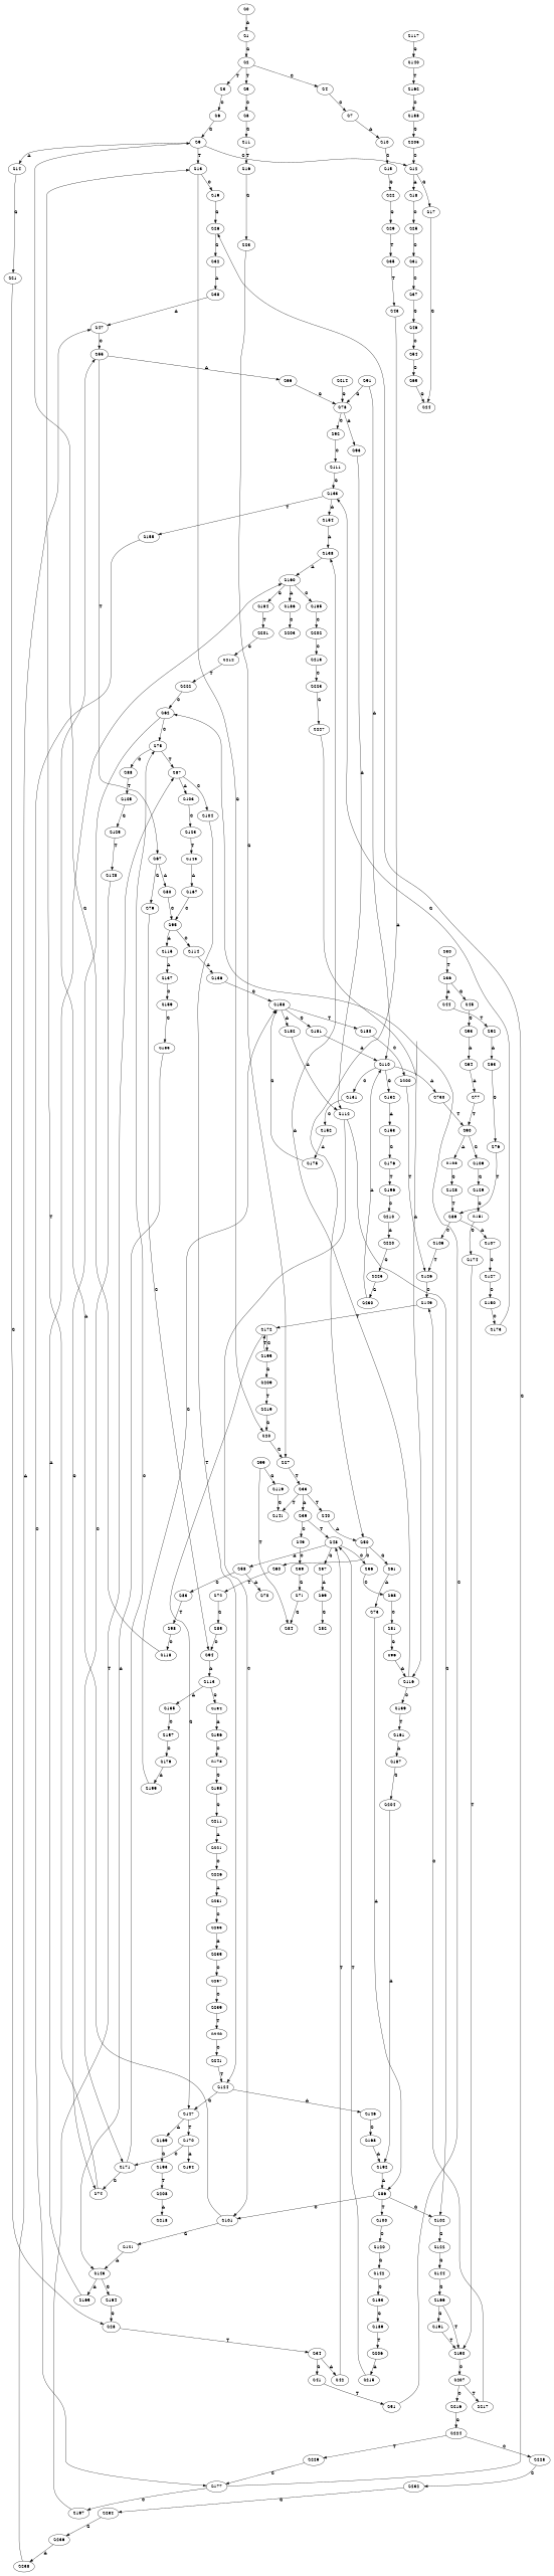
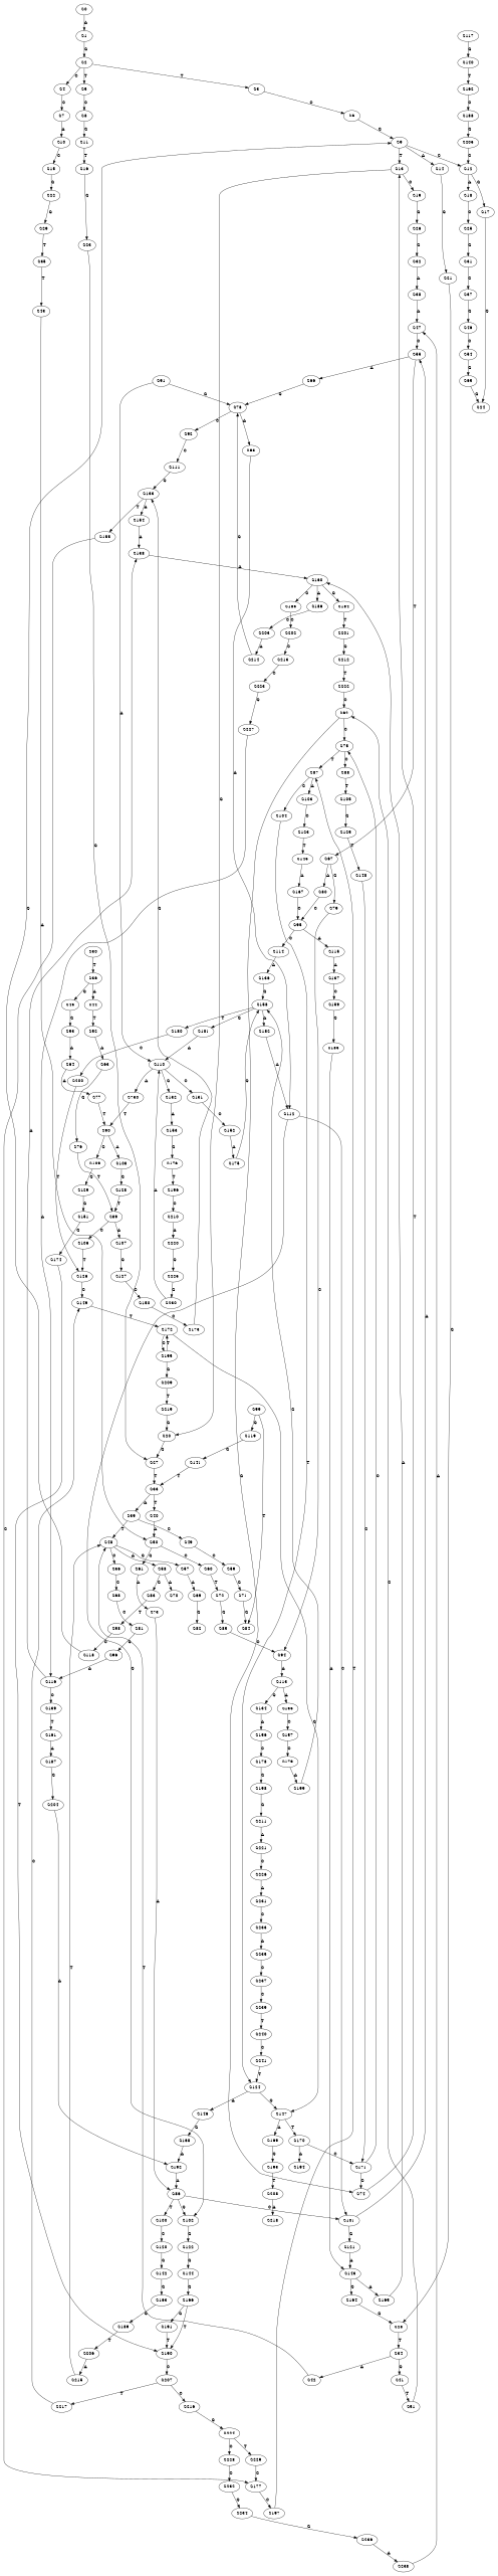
  strict digraph {
    S0
    S1
    S2
    S3
    S4
    S5
    S6
    S7
    S8
    S9
    S10
    S11
    S12
    S13
    S14
    S15
    S16
    S17
    S18
    S19
    S20
    S21
    S22
    S23
    S24
    S25
    S26
    S27
    S28
    S29
    S31
    S32
    S33
    S34
    S35
    S30
    S36
    S37
    S38
    S39
    S40
    S41
    S42
    S43
    S44
    S45
    S46
    S47
    S48
    S49
    S50
    S51
    S52
    S53
    S54
    S55
    S56
    S57
    S58
    S59
    S60
    S61
    S62
    S63
    S64
    S65
    S66
    S67
    S68
    S69
    S70
    S83
    S71
    S72
    S73
    S74
    S75
    S76
    S77
    S78
    S79
    S80
    S81
    S82
    S84
    S85
    S86
    S87
    S88
    S89
    S90
    S92
    S93
    S94
    S95
    S96
    S98
    S100
    S101
    S102
    S103
    S104
    S105
    S106
    S107
    S108
    S109
    S91
    S110
    S111
    S112
    S113
    S114
    S115
    S116
    S118
    S99
    S119
    S120
    S121
    S122
    S123
    S124
    S125
    S126
    S127
    S128
    S129
    n129 [label=S730]
    S131
    S132
    S133
    S134
    S135
    S136
    S137
    S138
    S139
    S117
    S140
    S141
    S142
    S143
    S144
    S145
    S146
    S147
    S148
    S149
    S150
    S151
    S152
    S153
    S154
    S155
    S156
    S157
    S158
    S159
    S160
    S161
    S162
    S163
    S164
    S165
    S166
    S167
    S168
    S169
    S170
    S171
    S172
    S173
    S174
    S175
    S176
    S177
    S178
    S179
    S180
    S181
    S182
    S183
    S184
    S185
    S186
    S187
    S188
    S189
    S190
    S191
    S192
    S193
    S194
    S195
    S196
    S197
    S198
    S199
    S200
    S201
    S202
    S203
    S204
    S205
    S206
    S207
    S208
    S209
    S210
    S211
    S212
    S213
    S214
    S215
    S216
    S217
    S218
    S219
    S220
    S221
    S222
    S223
    S224
    S225
    S226
    S227
    S228
    S229
    S230
    S231
    S232
    S233
    S234
    S235
    S236
    S237
    S238
    S239
    S240
    S241
    S0 -> S1 [label=A]
    S1 -> S2 [label=G]
    S2 -> S3 [label=T]
    S2 -> S4 [label=C]
    S2 -> S5 [label=T]
    S3 -> S6 [label=C]
    S4 -> S7 [label=C]
    S5 -> S8 [label=C]
    S6 -> S9 [label=G]
    S7 -> S10 [label=A]
    S8 -> S11 [label=G]
    S9 -> S12 [label=C]
    S9 -> S13 [label=T]
    S9 -> S14 [label=A]
    S10 -> S15 [label=C]
    S11 -> S16 [label=T]
    S12 -> S17 [label=G]
    S12 -> S18 [label=A]
    S13 -> S19 [label=C]
    S13 -> S20 [label=G]
    S14 -> S21 [label=G]
    S15 -> S22 [label=G]
    S16 -> S23 [label=G]
    S17 -> S24 [label=G]
    S18 -> S25 [label=C]
    S19 -> S26 [label=G]
    S20 -> S27 [label=G]
    S21 -> S28 [label=G]
    S22 -> S29 [label=G]
    S23 -> S27 [label=G]
    S25 -> S31 [label=G]
    S26 -> S32 [label=G]
    S27 -> S33 [label=T]
    S28 -> S34 [label=T]
    S29 -> S35 [label=T]
    S31 -> S37 [label=C]
    S32 -> S38 [label=A]
    S33 -> S39 [label=A]
    S33 -> S40 [label=T]
    S34 -> S41 [label=G]
    S34 -> S42 [label=A]
    S35 -> S43 [label=T]
    S30 -> S36 [label=T]
    S36 -> S44 [label=A]
    S36 -> S45 [label=G]
    S37 -> S46 [label=G]
    S38 -> S47 [label=A]
    S39 -> S48 [label=T]
    S39 -> S49 [label=C]
    S40 -> S50 [label=A]
    S41 -> S51 [label=T]
    S42 -> S48 [label=T]
    S43 -> S50 [label=A]
    S44 -> S52 [label=T]
    S45 -> S53 [label=G]
    S46 -> S54 [label=C]
    S47 -> S55 [label=C]
    S48 -> S56 [label=C]
    S48 -> S57 [label=G]
    S48 -> S58 [label=A]
    S49 -> S59 [label=C]
    S50 -> S60 [label=C]
    S50 -> S61 [label=G]
    S51 -> S62 [label=C]
    S52 -> S63 [label=A]
    S53 -> S64 [label=A]
    S54 -> S65 [label=G]
    S55 -> S66 [label=A]
    S55 -> S67 [label=T]
    S56 -> S68 [label=C]
    S57 -> S69 [label=A]
    S58 -> S70 [label=A]
    S58 -> S83 [label=G]
    S59 -> S71 [label=G]
    S60 -> S72 [label=T]
    S61 -> S73 [label=A]
    S62 -> S74 [label=G]
    S62 -> S75 [label=C]
    S63 -> S76 [label=G]
    S64 -> S77 [label=A]
    S65 -> S24 [label=G]
    S66 -> S78 [label=G]
    S67 -> S79 [label=G]
    S67 -> S80 [label=A]
    S68 -> S81 [label=C]
    S69 -> S82 [label=G]
    S83 -> S98 [label=T]
    S71 -> S84 [label=G]
    S72 -> S85 [label=G]
    S73 -> S86 [label=A]
    S74 -> S13 [label=T]
    S75 -> S87 [label=T]
    S75 -> S88 [label=C]
    S76 -> S89 [label=T]
    S77 -> S90 [label=T]
    S78 -> S92 [label=C]
    S78 -> S93 [label=A]
    S79 -> S94 [label=C]
    S80 -> S95 [label=C]
    S81 -> S96 [label=G]
    S85 -> S94 [label=C]
    S86 -> S100 [label=T]
    S86 -> S101 [label=C]
    S86 -> S102 [label=G]
    S87 -> S103 [label=A]
    S87 -> S104 [label=C]
    S88 -> S105 [label=T]
    S89 -> S106 [label=C]
    S89 -> S107 [label=A]
    S90 -> S108 [label=A]
    S90 -> S109 [label=G]
    S92 -> S111 [label=C]
    S93 -> S112 [label=A]
    S94 -> S113 [label=A]
    S95 -> S114 [label=C]
    S95 -> S115 [label=A]
    S96 -> S116 [label=A]
    S98 -> S118 [label=C]
    S100 -> S120 [label=C]
    S101 -> S55 [label=A]
    S101 -> S121 [label=G]
    S102 -> S122 [label=G]
    S103 -> S123 [label=C]
    S104 -> S124 [label=T]
    S105 -> S125 [label=G]
    S106 -> S126 [label=T]
    S107 -> S127 [label=G]
    S108 -> S128 [label=G]
    S109 -> S129 [label=G]
    S91 -> S78 [label=G]
    S91 -> S110 [label=A]
    S110 -> n129 [label=A]
    S110 -> S131 [label=C]
    S110 -> S132 [label=G]
    S111 -> S133 [label=G]
    S112 -> S101 [label=C]
    S112 -> S102 [label=G]
    S113 -> S134 [label=G]
    S113 -> S135 [label=A]
    S114 -> S136 [label=A]
    S115 -> S137 [label=A]
    S116 -> S138 [label=A]
    S116 -> S139 [label=C]
    S118 -> S9 [label=G]
    S99 -> S84 [label=T]
    S99 -> S119 [label=G]
    S119 -> S141 [label=G]
    S120 -> S142 [label=G]
    S121 -> S143 [label=A]
    S122 -> S144 [label=G]
    S123 -> S145 [label=T]
    S124 -> S146 [label=A]
    S124 -> S147 [label=G]
    S125 -> S148 [label=T]
    S126 -> S149 [label=C]
    S127 -> S150 [label=C]
    S128 -> S89 [label=T]
    S129 -> S151 [label=G]
    n129 -> S90 [label=T]
    S131 -> S152 [label=C]
    S132 -> S153 [label=A]
    S133 -> S154 [label=A]
    S133 -> S155 [label=T]
    S134 -> S156 [label=A]
    S135 -> S157 [label=C]
    S136 -> S158 [label=G]
    S137 -> S159 [label=C]
    S138 -> S160 [label=A]
    S139 -> S161 [label=T]
    S117 -> S140 [label=G]
    S140 -> S162 [label=T]
-   S33 -> S141 [label=T]
+   S141 -> S33 [label=T]
    S142 -> S163 [label=G]
    S143 -> S164 [label=G]
    S143 -> S165 [label=A]
    S144 -> S166 [label=G]
    S145 -> S167 [label=A]
    S146 -> S168 [label=G]
    S147 -> S169 [label=A]
    S147 -> S170 [label=T]
    S148 -> S171 [label=C]
    S149 -> S172 [label=T]
    S150 -> S173 [label=C]
    S151 -> S174 [label=G]
    S152 -> S175 [label=A]
    S153 -> S176 [label=G]
    S154 -> S138 [label=A]
    S155 -> S177 [label=C]
    S156 -> S178 [label=C]
    S157 -> S179 [label=C]
    S158 -> S180 [label=T]
    S158 -> S181 [label=G]
    S158 -> S182 [label=A]
    S159 -> S183 [label=G]
    S160 -> S184 [label=G]
    S160 -> S185 [label=C]
    S160 -> S186 [label=A]
    S161 -> S187 [label=A]
    S162 -> S188 [label=C]
    S163 -> S189 [label=G]
    S164 -> S28 [label=G]
    S165 -> S160 [label=A]
    S166 -> S190 [label=T]
    S166 -> S191 [label=G]
    S167 -> S95 [label=C]
    S168 -> S192 [label=A]
    S169 -> S193 [label=G]
    S170 -> S171 [label=C]
    S170 -> S194 [label=A]
    S171 -> S74 [label=G]
    S171 -> S75 [label=C]
    S172 -> S147 [label=G]
    S172 -> S195 [label=C]
    S173 -> S133 [label=G]
    S174 -> S190 [label=T]
    S175 -> S158 [label=G]
    S176 -> S196 [label=T]
-   S177 -> S26 [label=G]
    S177 -> S197 [label=C]
    S178 -> S198 [label=G]
    S179 -> S199 [label=A]
    S180 -> S200 [label=C]
    S181 -> S110 [label=A]
    S182 -> S112 [label=A]
    S183 -> S143 [label=A]
    S184 -> S201 [label=T]
    S185 -> S202 [label=C]
    S186 -> S203 [label=C]
    S187 -> S204 [label=G]
    S188 -> S205 [label=G]
    S189 -> S206 [label=T]
    S190 -> S207 [label=C]
    S191 -> S190 [label=T]
    S192 -> S86 [label=A]
    S193 -> S208 [label=T]
    S195 -> S172 [label=T]
    S195 -> S209 [label=G]
    S196 -> S210 [label=C]
    S197 -> S87 [label=T]
    S198 -> S211 [label=G]
    S199 -> S158 [label=G]
    S200 -> S126 [label=T]
    S201 -> S212 [label=G]
    S202 -> S213 [label=C]
+   S203 -> S214 [label=A]
    S204 -> S192 [label=A]
    S205 -> S12 [label=C]
    S206 -> S215 [label=A]
    S207 -> S216 [label=C]
    S207 -> S217 [label=T]
    S208 -> S218 [label=A]
    S209 -> S219 [label=T]
    S210 -> S220 [label=A]
    S211 -> S221 [label=A]
    S212 -> S222 [label=T]
    S213 -> S223 [label=C]
    S214 -> S78 [label=G]
    S215 -> S48 [label=T]
    S216 -> S224 [label=G]
    S217 -> S149 [label=C]
    S219 -> S20 [label=G]
    S220 -> S225 [label=G]
    S221 -> S226 [label=C]
    S222 -> S62 [label=C]
    S223 -> S227 [label=G]
    S224 -> S228 [label=C]
    S224 -> S229 [label=T]
    S225 -> S230 [label=G]
    S226 -> S231 [label=A]
    S227 -> S116 [label=A]
    S228 -> S232 [label=C]
    S229 -> S177 [label=C]
    S230 -> S110 [label=A]
    S231 -> S233 [label=C]
    S232 -> S234 [label=G]
    S233 -> S235 [label=A]
    S234 -> S236 [label=G]
    S235 -> S237 [label=C]
    S236 -> S238 [label=A]
    S237 -> S239 [label=C]
    S238 -> S47 [label=A]
    S239 -> S240 [label=T]
    S240 -> S241 [label=C]
    S241 -> S124 [label=T]
  }
